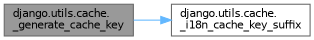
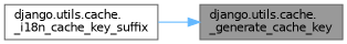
  digraph {
    rankdir=LR
    node [fontname=Helvetica fontsize=10 shape=box style=filled]
    n1 [color=gray40 fillcolor=grey60 fontcolor=black height=0.2 label="django.utils.cache.\l_generate_cache_key" width=0.4]
    n2 [color=grey40 fillcolor=white height=0.2 label="django.utils.cache.\l_i18n_cache_key_suffix" width=0.4]
-   n1 -> n2 [color=steelblue1 fontname=Helvetica fontsize=10 labelfontname=Helvetica labelfontsize=10 style=solid]
+   n2 -> n1 [color=steelblue1 fontname=Helvetica fontsize=10 labelfontname=Helvetica labelfontsize=10 style=solid]
  }
